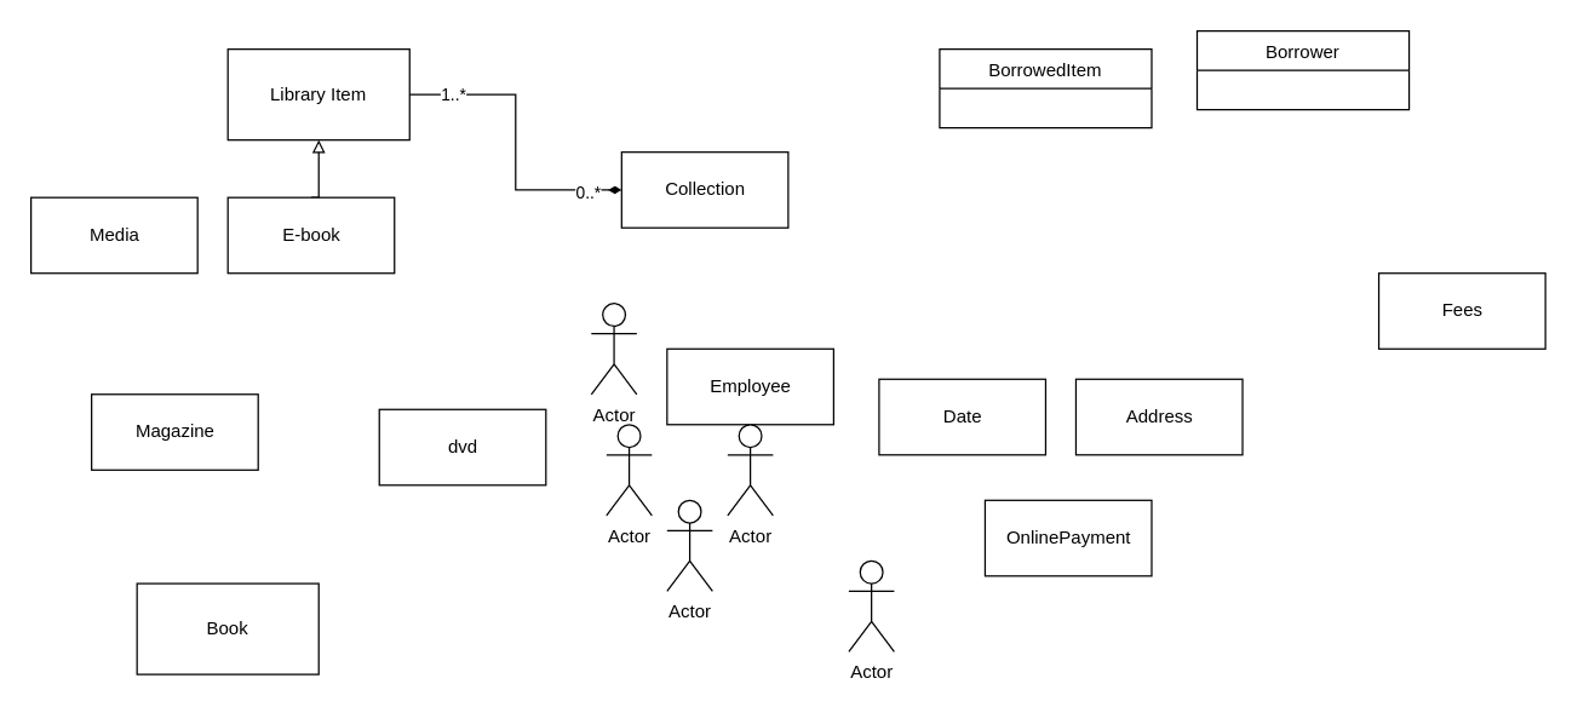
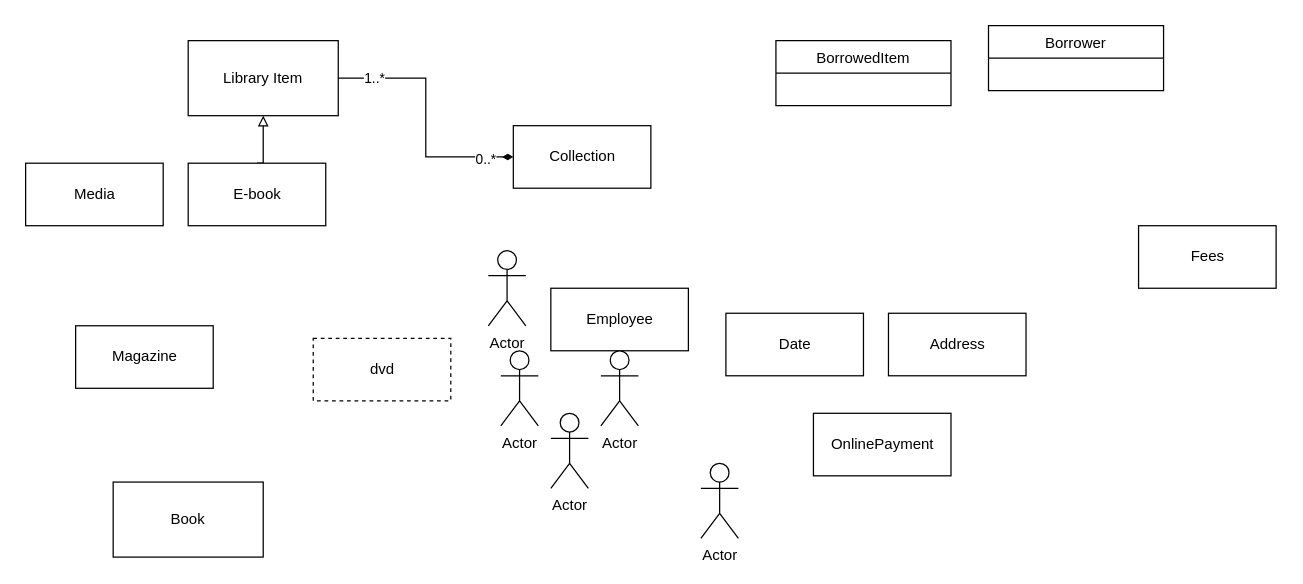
  <mxCell id="0" />
  <mxCell id="1" parent="0" />
  <mxCell id="2" value="Book" style="rounded=0;whiteSpace=wrap;html=1;" parent="1" vertex="1"><mxGeometry x="90" y="385" width="120" height="60" as="geometry" /></mxCell>
  <mxCell id="3" value="Library Item" style="rounded=0;whiteSpace=wrap;html=1;" parent="1" vertex="1"><mxGeometry x="150" y="32" width="120" height="60" as="geometry" /></mxCell>
  <mxCell id="4" value="Borrower" style="swimlane;fontStyle=0;childLayout=stackLayout;horizontal=1;startSize=26;fillColor=none;horizontalStack=0;resizeParent=1;resizeParentMax=0;resizeLast=0;collapsible=1;marginBottom=0;" parent="1" vertex="1"><mxGeometry x="790" y="20" width="140" height="52" as="geometry" /></mxCell>
  <mxCell id="5" value="Magazine" style="html=1;" parent="1" vertex="1"><mxGeometry x="60" y="260" width="110" height="50" as="geometry" /></mxCell>
  <mxCell id="6" style="edgeStyle=orthogonalEdgeStyle;rounded=0;orthogonalLoop=1;jettySize=auto;html=1;exitX=0;exitY=0.5;exitDx=0;exitDy=0;entryX=1;entryY=0.5;entryDx=0;entryDy=0;endArrow=none;endFill=0;startArrow=diamondThin;startFill=1;" parent="1" source="9" target="3" edge="1"><mxGeometry relative="1" as="geometry" /></mxCell>
  <mxCell id="7" value="1..*" style="edgeLabel;html=1;align=center;verticalAlign=middle;resizable=0;points=[];" parent="6" connectable="0" vertex="1"><mxGeometry x="0.728" y="-1" relative="1" as="geometry"><mxPoint as="offset" /></mxGeometry></mxCell>
  <mxCell id="8" value="0..*" style="edgeLabel;html=1;align=center;verticalAlign=middle;resizable=0;points=[];" parent="6" connectable="0" vertex="1"><mxGeometry x="-0.776" y="1" relative="1" as="geometry"><mxPoint as="offset" /></mxGeometry></mxCell>
  <mxCell id="9" value="Collection" style="html=1;" parent="1" vertex="1"><mxGeometry x="410" y="100" width="110" height="50" as="geometry" /></mxCell>
  <mxCell id="10" value="BorrowedItem" style="swimlane;fontStyle=0;childLayout=stackLayout;horizontal=1;startSize=26;fillColor=none;horizontalStack=0;resizeParent=1;resizeParentMax=0;resizeLast=0;collapsible=1;marginBottom=0;" parent="1" vertex="1"><mxGeometry x="620" y="32" width="140" height="52" as="geometry" /></mxCell>
  <mxCell id="11" value="Media" style="html=1;" parent="1" vertex="1"><mxGeometry x="20" y="130" width="110" height="50" as="geometry" /></mxCell>
  <mxCell id="12" value="Employee" style="html=1;" parent="1" vertex="1"><mxGeometry x="440" y="230" width="110" height="50" as="geometry" /></mxCell>
  <mxCell id="13" value="Address" style="html=1;" parent="1" vertex="1"><mxGeometry x="710" y="250" width="110" height="50" as="geometry" /></mxCell>
  <mxCell id="14" value="OnlinePayment" style="html=1;" parent="1" vertex="1"><mxGeometry x="650" y="330" width="110" height="50" as="geometry" /></mxCell>
  <mxCell id="15" value="Date" style="html=1;" parent="1" vertex="1"><mxGeometry x="580" y="250" width="110" height="50" as="geometry" /></mxCell>
  <mxCell id="16" value="Fees" style="html=1;" parent="1" vertex="1"><mxGeometry x="910" y="180" width="110" height="50" as="geometry" /></mxCell>
- <mxCell id="17" value="dvd" style="html=1;" parent="1" vertex="1"><mxGeometry x="250" y="270" width="110" height="50" as="geometry" /></mxCell>
+ <mxCell id="17" value="dvd" style="html=1;dashed=1;" parent="1" vertex="1"><mxGeometry x="250" y="270" width="110" height="50" as="geometry" /></mxCell>
  <mxCell id="18" style="edgeStyle=orthogonalEdgeStyle;rounded=0;orthogonalLoop=1;jettySize=auto;html=1;exitX=0.5;exitY=0;exitDx=0;exitDy=0;entryX=0.5;entryY=1;entryDx=0;entryDy=0;endArrow=block;endFill=0;" parent="1" source="19" target="3" edge="1"><mxGeometry relative="1" as="geometry" /></mxCell>
  <mxCell id="19" value="E-book" style="html=1;" parent="1" vertex="1"><mxGeometry x="150" y="130" width="110" height="50" as="geometry" /></mxCell>
  <mxCell id="20" value="Actor" style="shape=umlActor;verticalLabelPosition=bottom;verticalAlign=top;html=1;outlineConnect=0;" parent="1" vertex="1"><mxGeometry x="400" y="280" width="30" height="60" as="geometry" /></mxCell>
  <mxCell id="21" value="Actor" style="shape=umlActor;verticalLabelPosition=bottom;verticalAlign=top;html=1;outlineConnect=0;" parent="1" vertex="1"><mxGeometry x="390" y="200" width="30" height="60" as="geometry" /></mxCell>
  <mxCell id="22" value="Actor" style="shape=umlActor;verticalLabelPosition=bottom;verticalAlign=top;html=1;outlineConnect=0;" parent="1" vertex="1"><mxGeometry x="480" y="280" width="30" height="60" as="geometry" /></mxCell>
  <mxCell id="23" value="Actor" style="shape=umlActor;verticalLabelPosition=bottom;verticalAlign=top;html=1;outlineConnect=0;" parent="1" vertex="1"><mxGeometry x="560" y="370" width="30" height="60" as="geometry" /></mxCell>
  <mxCell id="24" value="Actor" style="shape=umlActor;verticalLabelPosition=bottom;verticalAlign=top;html=1;outlineConnect=0;" parent="1" vertex="1"><mxGeometry x="440" y="330" width="30" height="60" as="geometry" /></mxCell>
